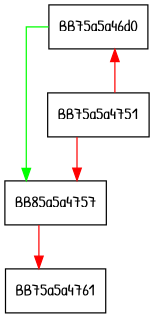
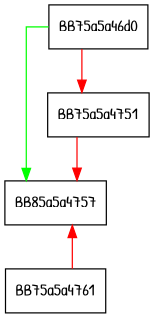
  digraph {
    fontname="Patrick Hand"
    splines=ortho
    node [fontname="Patrick Hand" shape=box]
    edge [color=red fontname="Patrick Hand"]
    n1 [label=BB85a5a4757]
    BB75a5a46d0
    BB75a5a4751
    BB75a5a4761
-   n1 -> BB75a5a4761
+   BB75a5a4761 -> n1
    BB75a5a46d0 -> n1 [color=green]
-   BB75a5a4751 -> BB75a5a46d0
+   BB75a5a46d0 -> BB75a5a4751
    BB75a5a4751 -> n1
  }
